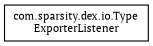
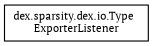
  digraph {
    rankdir=LR
    fontname="PT Serif"
-   n1 [color=black fillcolor=white fontname="PT Serif" fontsize=10 height=0.2 label="com.sparsity.dex.io.Type\lExporterListener" shape=record style=filled width=0.4]
+   n1 [color=black fillcolor=white fontname="PT Serif" fontsize=10 height=0.2 label="dex.sparsity.dex.io.Type\lExporterListener" shape=record style=filled width=0.4]
  }
